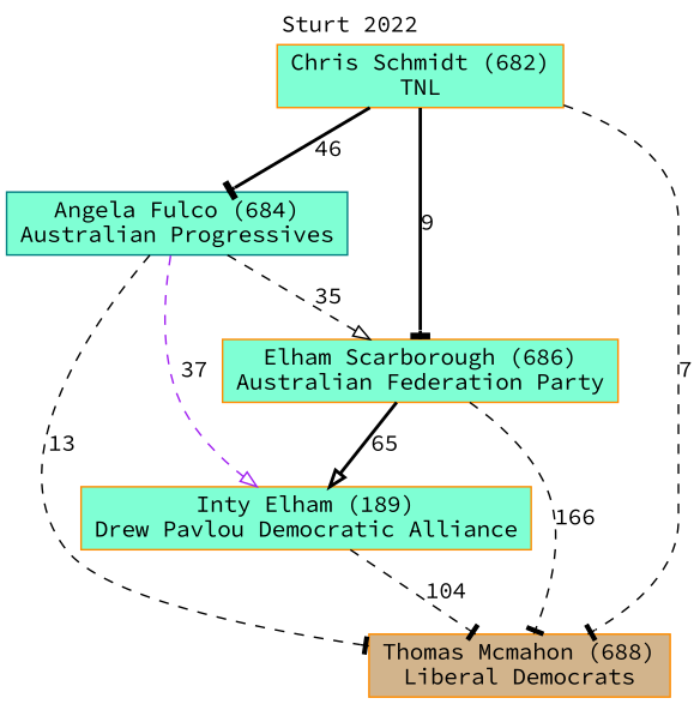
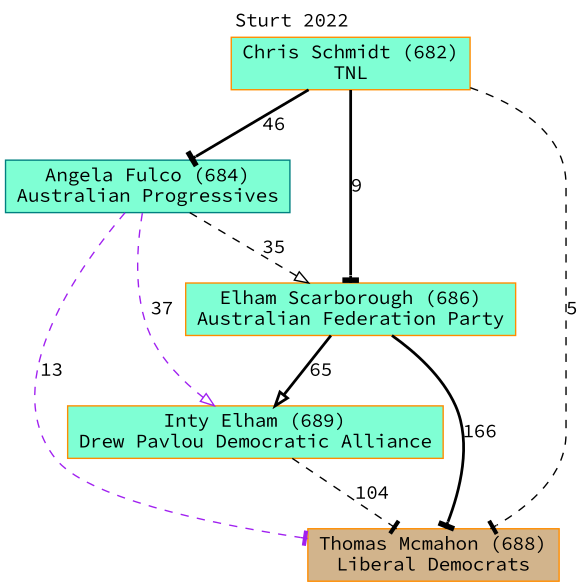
  digraph {
    fontname="Source Code Pro"
    label="Sturt 2022"
    labelloc=t
    mclimit=10
    node [color=darkorange fillcolor=aquamarine fontname="Source Code Pro" shape=box style=filled]
    edge [arrowhead=tee color=black fontname="Source Code Pro" style=dashed]
-   n1 [label="Inty Elham (189)\nDrew Pavlou Democratic Alliance"]
+   n1 [label="Inty Elham (689)\nDrew Pavlou Democratic Alliance"]
    n2 [fillcolor=tan label="Thomas Mcmahon (688)\nLiberal Democrats"]
    n3 [label="Elham Scarborough (686)\nAustralian Federation Party"]
    n4 [color=teal label="Angela Fulco (684)\nAustralian Progressives"]
    n5 [label="Chris Schmidt (682)\nTNL"]
    n1 -> n2 [label=104]
    n3 -> n1 [arrowhead=onormal label=65 style=bold]
-   n3 -> n2 [label=166]
+   n3 -> n2 [label=166 style=bold]
    n4 -> n1 [arrowhead=onormal color=purple label=37]
-   n4 -> n2 [label=13]
+   n4 -> n2 [color=purple label=13]
    n4 -> n3 [arrowhead=onormal label=35]
-   n5 -> n2 [label=7]
+   n5 -> n2 [label=5]
    n5 -> n3 [label=9 style=bold]
    n5 -> n4 [label=46 style=bold]
  }
